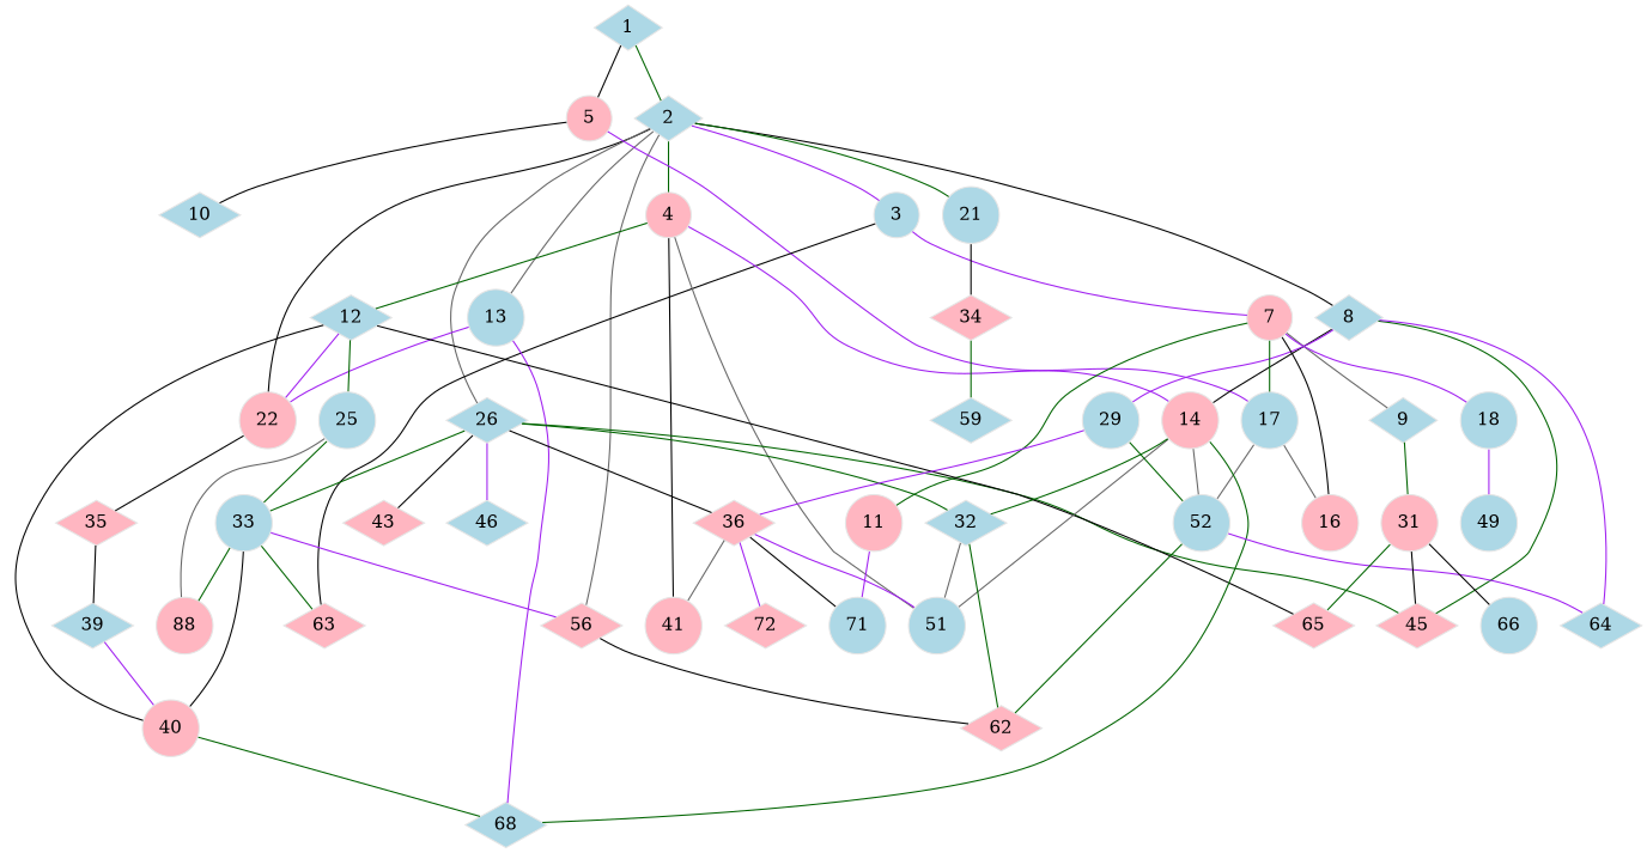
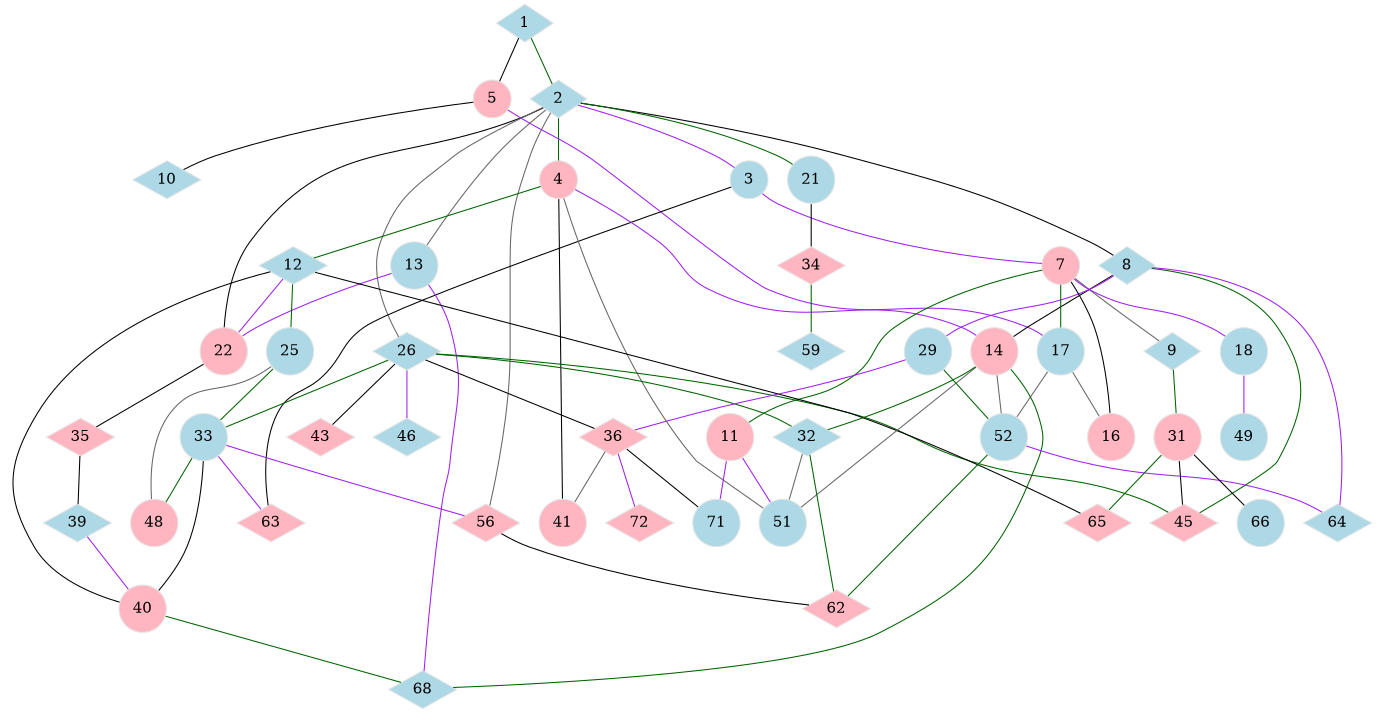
  graph {
    node [color=gray90 fillcolor=lightblue shape=circle style=filled]
    edge [color=darkgreen]
    1 [shape=diamond super="+38"]
    2 [shape=diamond super="+6"]
    5 [fillcolor=lightpink super="+28"]
    3 [super="+20"]
    4 [fillcolor=lightpink super="+57"]
    8 [shape=diamond super="+15"]
    13 [super="+44"]
    21
    22 [fillcolor=lightpink super="+24"]
    26 [shape=diamond super="+30"]
    56 [fillcolor=lightpink shape=diamond]
    10 [shape=diamond]
    17
    7 [fillcolor=lightpink super="+42"]
    63 [fillcolor=lightpink shape=diamond super="+70"]
    12 [shape=diamond super="+27"]
    14 [fillcolor=lightpink super="+19"]
    41 [fillcolor=lightpink super="+47"]
    51 [super="+61"]
    29
    45 [fillcolor=lightpink shape=diamond super="+55"]
    64 [shape=diamond]
    68 [shape=diamond]
    34 [fillcolor=lightpink shape=diamond super="+58"]
    35 [fillcolor=lightpink shape=diamond]
    32 [shape=diamond super="+73"]
    33 [super="+37"]
    36 [fillcolor=lightpink shape=diamond super="+67"]
    43 [fillcolor=lightpink shape=diamond]
    46 [shape=diamond super="+53"]
    62 [fillcolor=lightpink shape=diamond]
    9 [shape=diamond]
    11 [fillcolor=lightpink super="+54"]
    16 [fillcolor=lightpink]
    18 [super="+23"]
    25
    40 [fillcolor=lightpink super="+69"]
    65 [fillcolor=lightpink shape=diamond]
    52 [super="+60"]
    31 [fillcolor=lightpink super="+50"]
    71
    49
    66
-   48 [fillcolor=lightpink label=88]
+   48 [fillcolor=lightpink]
    59 [shape=diamond]
    39 [shape=diamond]
    72 [fillcolor=lightpink shape=diamond]
    1 -- 2
    1 -- 5 [color=black]
    2 -- 3 [color=purple weight=2]
    2 -- 4
    2 -- 8 [color=black]
    2 -- 13 [color=gray40]
    2 -- 21
    2 -- 22 [color=black]
    2 -- 26 [color=gray40]
    2 -- 56 [color=gray40]
    5 -- 10 [color=black]
    5 -- 17 [color=purple]
    3 -- 7 [color=purple]
    3 -- 63 [color=black]
    4 -- 12
    4 -- 14 [color=purple]
    4 -- 41 [color=black weight=2]
    4 -- 51 [color=gray40]
    8 -- 14 [color=black]
    8 -- 29 [color=purple]
    8 -- 45
    8 -- 64 [color=purple]
    13 -- 22 [color=purple]
    13 -- 68 [color=purple]
    21 -- 34 [color=black]
    22 -- 35 [color=black]
    26 -- 45
    26 -- 32
    26 -- 33
    26 -- 36 [color=black]
    26 -- 43 [color=black]
    26 -- 46 [color=purple]
    56 -- 62 [color=black]
    17 -- 16 [color=gray40]
    17 -- 52 [color=gray40]
    7 -- 17
    7 -- 9 [color=gray40]
    7 -- 11
    7 -- 16 [color=black]
    7 -- 18 [color=purple]
    12 -- 22 [color=purple]
    12 -- 25
    12 -- 40 [color=black]
    12 -- 65 [color=black]
    14 -- 51 [color=gray40]
    14 -- 68
    14 -- 32
    14 -- 52 [color=gray40]
    29 -- 36 [color=purple]
    29 -- 52
    34 -- 59
    35 -- 39 [color=black]
    32 -- 51 [color=gray40]
    32 -- 62
    33 -- 56 [color=purple]
-   33 -- 63
+   33 -- 63 [color=purple]
    33 -- 40 [color=black]
    33 -- 48
    36 -- 41 [color=gray40]
    36 -- 71 [color=black weight=2]
    36 -- 72 [color=purple]
    9 -- 31
-   36 -- 51 [color=purple]
+   11 -- 51 [color=purple]
    11 -- 71 [color=purple]
    18 -- 49 [color=purple]
    25 -- 33
    25 -- 48 [color=gray40]
    40 -- 68
    52 -- 64 [color=purple]
    52 -- 62
    31 -- 45 [color=black]
    31 -- 65
    31 -- 66 [color=black]
    39 -- 40 [color=purple]
  }
